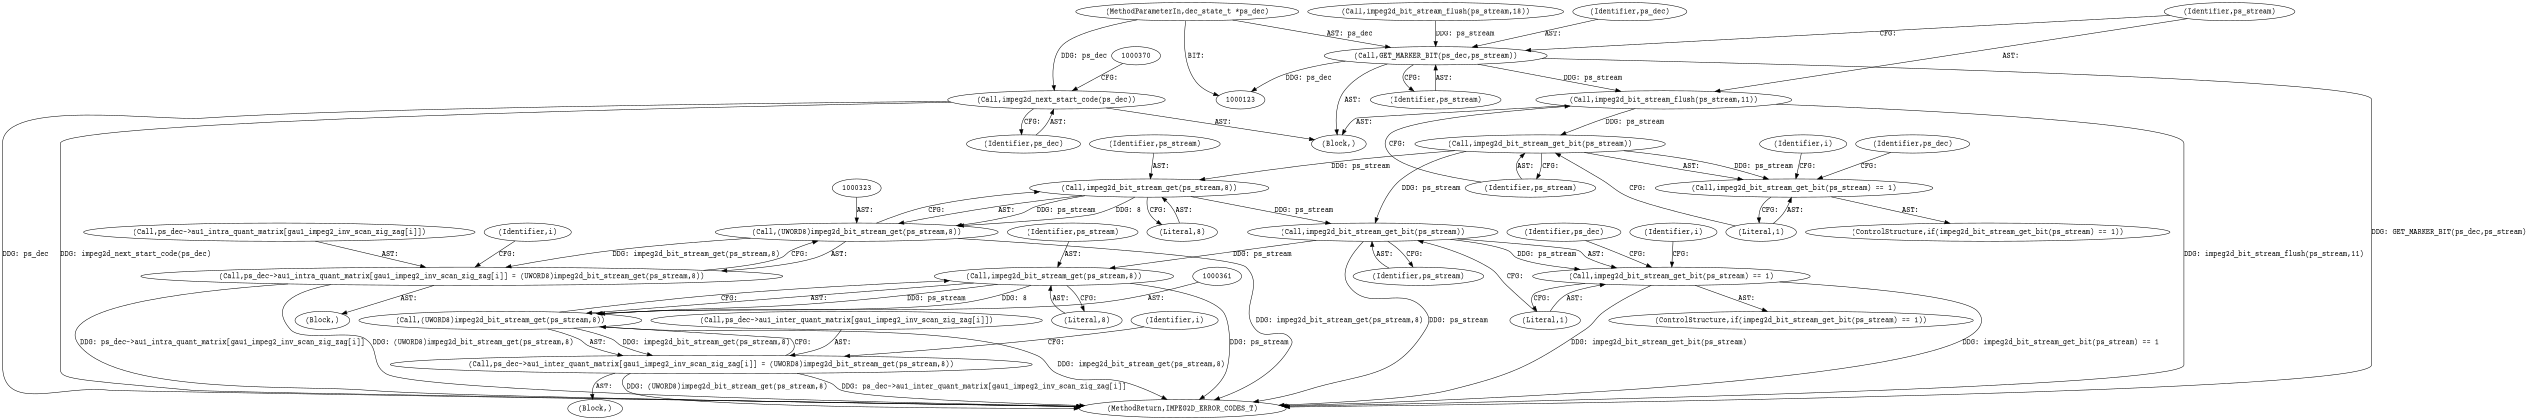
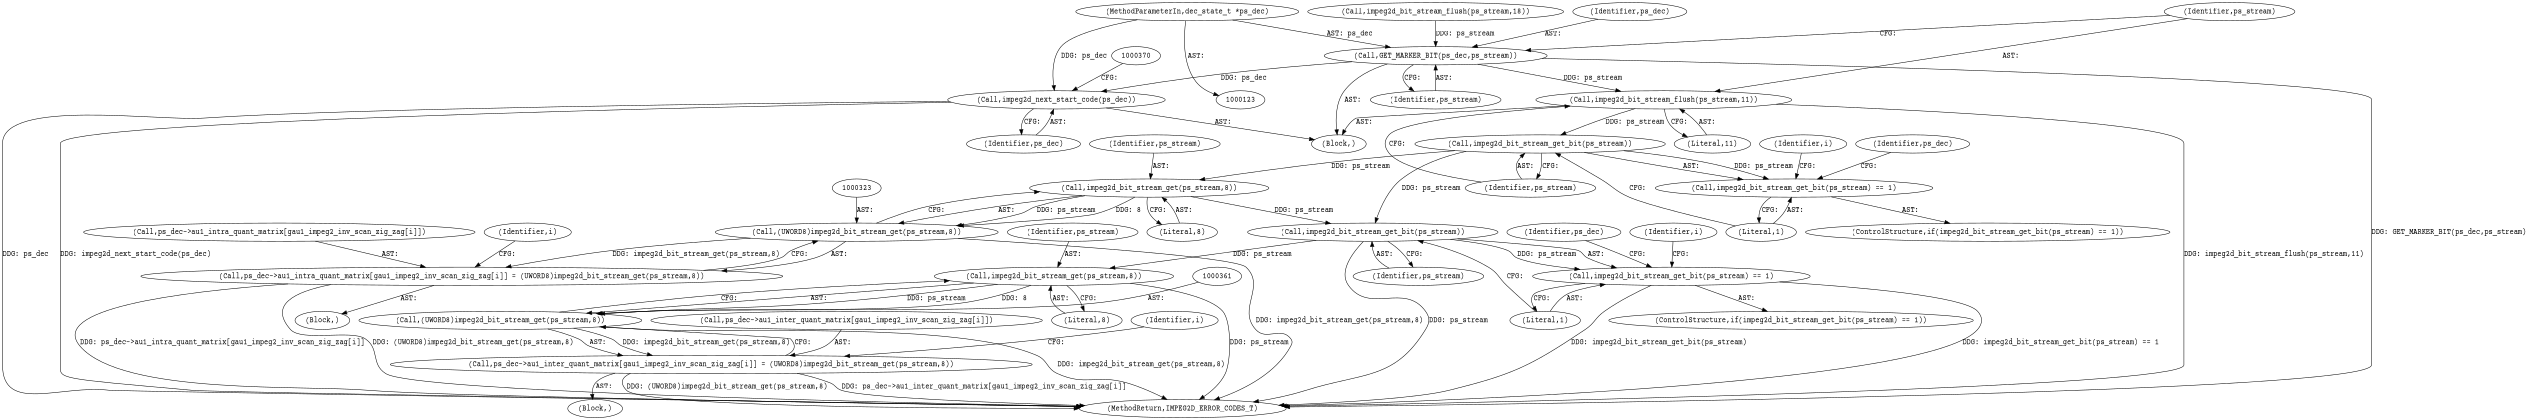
  digraph {
    fontname="Courier Prime"
    node [fontname="Courier Prime"]
    edge [fontname="Courier Prime"]
    n1 [label="(MethodParameterIn,dec_state_t *ps_dec)"]
    n2 [label="(Call,GET_MARKER_BIT(ps_dec,ps_stream))"]
    n3 [label="(Call,impeg2d_next_start_code(ps_dec))"]
    1000123
    n5 [label="(MethodReturn,IMPEG2D_ERROR_CODES_T)"]
    n6 [label="(Call,impeg2d_bit_stream_flush(ps_stream,11))"]
    n7 [label="(Block,)"]
    n8 [label="(Identifier,ps_stream)"]
    n9 [label="(Identifier,ps_dec)"]
    n10 [label="(Call,impeg2d_bit_stream_get_bit(ps_stream))"]
+   n11 [label="(Literal,11)"]
    n12 [label="(Call,impeg2d_bit_stream_get_bit(ps_stream) == 1)"]
    n13 [label="(Call,impeg2d_bit_stream_get(ps_stream,8))"]
    n14 [label="(Call,impeg2d_bit_stream_get_bit(ps_stream))"]
    n15 [label="(Identifier,ps_stream)"]
    n16 [label="(ControlStructure,if(impeg2d_bit_stream_get_bit(ps_stream) == 1))"]
    n17 [label="(Literal,1)"]
    n18 [label="(Call,(UWORD8)impeg2d_bit_stream_get(ps_stream,8))"]
    n19 [label="(Literal,8)"]
    n20 [label="(Call,impeg2d_bit_stream_get_bit(ps_stream) == 1)"]
    n21 [label="(Call,impeg2d_bit_stream_get(ps_stream,8))"]
    n22 [label="(Identifier,ps_stream)"]
    n23 [label="(Call,ps_dec->au1_intra_quant_matrix[gau1_impeg2_inv_scan_zig_zag[i]] = (UWORD8)impeg2d_bit_stream_get(ps_stream,8))"]
    n24 [label="(Block,)"]
    n25 [label="(Literal,1)"]
    n26 [label="(ControlStructure,if(impeg2d_bit_stream_get_bit(ps_stream) == 1))"]
    n27 [label="(Call,(UWORD8)impeg2d_bit_stream_get(ps_stream,8))"]
    n28 [label="(Literal,8)"]
    n29 [label="(Call,ps_dec->au1_inter_quant_matrix[gau1_impeg2_inv_scan_zig_zag[i]] = (UWORD8)impeg2d_bit_stream_get(ps_stream,8))"]
    n30 [label="(Block,)"]
    n31 [label="(Identifier,i)"]
    n32 [label="(Call,impeg2d_bit_stream_flush(ps_stream,18))"]
    n33 [label="(Identifier,ps_stream)"]
    n34 [label="(Identifier,i)"]
    n35 [label="(Call,ps_dec->au1_inter_quant_matrix[gau1_impeg2_inv_scan_zig_zag[i]])"]
    n36 [label="(Identifier,ps_dec)"]
    n37 [label="(Identifier,ps_dec)"]
    n38 [label="(Identifier,i)"]
    n39 [label="(Identifier,ps_stream)"]
    n40 [label="(Call,ps_dec->au1_intra_quant_matrix[gau1_impeg2_inv_scan_zig_zag[i]])"]
    n41 [label="(Identifier,i)"]
    n42 [label="(Identifier,ps_dec)"]
    n43 [label="(Identifier,ps_stream)"]
    1000323
    1000361
    n46 [label=1000370]
    n1 -> n2 [label="AST: ps_dec"]
    n1 -> n3 [label="DDG: ps_dec"]
-   n1 -> 1000123 [label="BIT: "]
-   n2 -> 1000123 [label="DDG: ps_dec"]
+   n1 -> 1000123 [label="AST: "]
+   n2 -> n3 [label="DDG: ps_dec"]
    n2 -> n5 [label="DDG: GET_MARKER_BIT(ps_dec,ps_stream)"]
    n2 -> n6 [label="DDG: ps_stream"]
    n2 -> n7 [label="AST: "]
    n2 -> n8 [label="CFG: "]
    n3 -> n5 [label="DDG: impeg2d_next_start_code(ps_dec)"]
    n3 -> n5 [label="DDG: ps_dec"]
    n3 -> n7 [label="AST: "]
    n3 -> n9 [label="CFG: "]
    n6 -> n5 [label="DDG: impeg2d_bit_stream_flush(ps_stream,11)"]
    n6 -> n7 [label="AST: "]
    n6 -> n10 [label="DDG: ps_stream"]
+   n6 -> n11 [label="CFG: "]
    n8 -> n2 [label="AST: "]
    n9 -> n3 [label="AST: "]
    n10 -> n12 [label="AST: "]
    n10 -> n12 [label="DDG: ps_stream"]
    n10 -> n13 [label="DDG: ps_stream"]
    n10 -> n14 [label="DDG: ps_stream"]
    n10 -> n15 [label="CFG: "]
+   n11 -> n6 [label="AST: "]
    n12 -> n16 [label="AST: "]
    n12 -> n17 [label="CFG: "]
    n13 -> n14 [label="DDG: ps_stream"]
    n13 -> n18 [label="AST: "]
    n13 -> n18 [label="DDG: ps_stream"]
    n13 -> n18 [label="DDG: 8"]
    n13 -> n19 [label="CFG: "]
    n14 -> n5 [label="DDG: ps_stream"]
    n14 -> n20 [label="AST: "]
    n14 -> n20 [label="DDG: ps_stream"]
    n14 -> n21 [label="DDG: ps_stream"]
    n14 -> n22 [label="CFG: "]
    n15 -> n6 [label="CFG: "]
    n15 -> n10 [label="AST: "]
    n17 -> n10 [label="CFG: "]
    n17 -> n12 [label="AST: "]
    n18 -> n5 [label="DDG: impeg2d_bit_stream_get(ps_stream,8)"]
    n18 -> n13 [label="CFG: "]
    n18 -> n23 [label="AST: "]
    n18 -> n23 [label="DDG: impeg2d_bit_stream_get(ps_stream,8)"]
    n19 -> n13 [label="AST: "]
    n20 -> n5 [label="DDG: impeg2d_bit_stream_get_bit(ps_stream) == 1"]
    n20 -> n5 [label="DDG: impeg2d_bit_stream_get_bit(ps_stream)"]
    n20 -> n25 [label="CFG: "]
    n20 -> n26 [label="AST: "]
    n21 -> n5 [label="DDG: ps_stream"]
    n21 -> n27 [label="AST: "]
    n21 -> n27 [label="DDG: ps_stream"]
    n21 -> n27 [label="DDG: 8"]
    n21 -> n28 [label="CFG: "]
    n22 -> n14 [label="AST: "]
    n23 -> n5 [label="DDG: ps_dec->au1_intra_quant_matrix[gau1_impeg2_inv_scan_zig_zag[i]]"]
    n23 -> n5 [label="DDG: (UWORD8)impeg2d_bit_stream_get(ps_stream,8)"]
    n23 -> n18 [label="CFG: "]
    n23 -> n24 [label="AST: "]
    n25 -> n14 [label="CFG: "]
    n25 -> n20 [label="AST: "]
    n27 -> n5 [label="DDG: impeg2d_bit_stream_get(ps_stream,8)"]
    n27 -> n21 [label="CFG: "]
    n27 -> n29 [label="AST: "]
    n27 -> n29 [label="DDG: impeg2d_bit_stream_get(ps_stream,8)"]
    n28 -> n21 [label="AST: "]
    n29 -> n5 [label="DDG: ps_dec->au1_inter_quant_matrix[gau1_impeg2_inv_scan_zig_zag[i]]"]
    n29 -> n5 [label="DDG: (UWORD8)impeg2d_bit_stream_get(ps_stream,8)"]
    n29 -> n27 [label="CFG: "]
    n29 -> n30 [label="AST: "]
    n31 -> n23 [label="CFG: "]
    n32 -> n2 [label="DDG: ps_stream"]
    n33 -> n2 [label="CFG: "]
    n33 -> n6 [label="AST: "]
    n34 -> n12 [label="CFG: "]
    n35 -> n29 [label="AST: "]
    n36 -> n2 [label="AST: "]
    n37 -> n12 [label="CFG: "]
    n38 -> n29 [label="CFG: "]
    n39 -> n21 [label="AST: "]
    n40 -> n23 [label="AST: "]
    n41 -> n20 [label="CFG: "]
    n42 -> n20 [label="CFG: "]
    n43 -> n13 [label="AST: "]
    1000323 -> n18 [label="AST: "]
    1000361 -> n27 [label="AST: "]
    n46 -> n3 [label="CFG: "]
  }
